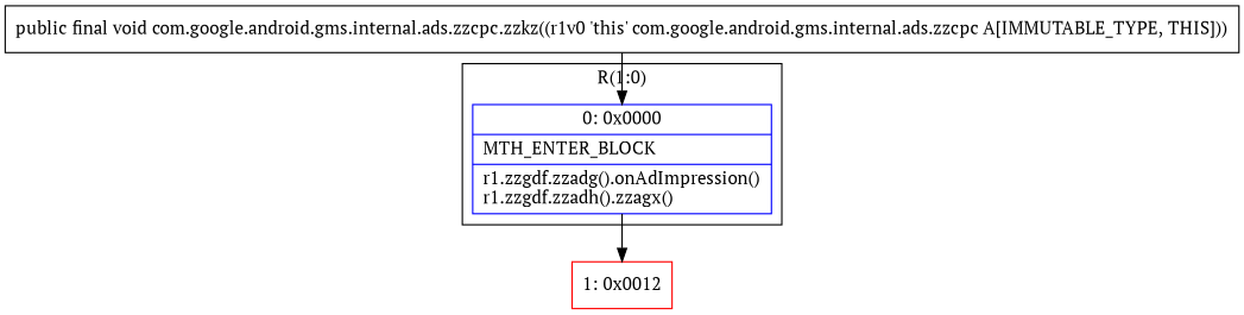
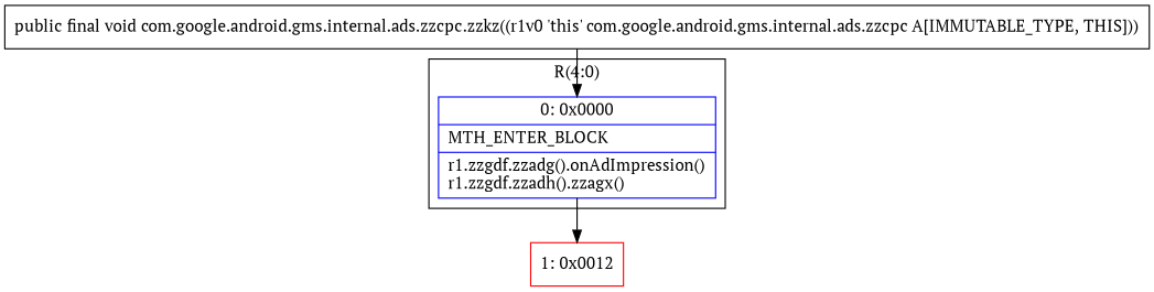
  digraph {
    fontname="PT Serif"
    node [shape=record fontname="PT Serif"]
    edge [fontname="PT Serif"]
    n1 [color=blue label="{0\:\ 0x0000|MTH_ENTER_BLOCK\l|r1.zzgdf.zzadg().onAdImpression()\lr1.zzgdf.zzadh().zzagx()\l}"]
    n2 [color=red label="{1\:\ 0x0012}"]
    n3 [label="{public final void com.google.android.gms.internal.ads.zzcpc.zzkz((r1v0 'this' com.google.android.gms.internal.ads.zzcpc A[IMMUTABLE_TYPE, THIS])) }"]
    subgraph cluster_1 {
-     label="R(1:0)"
+     label="R(4:0)"
      n1
    }
    n1 -> n2
    n3 -> n1
  }
